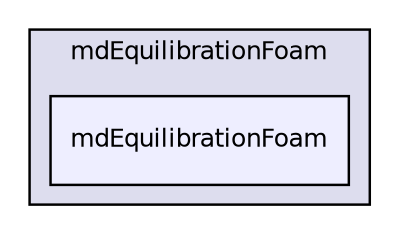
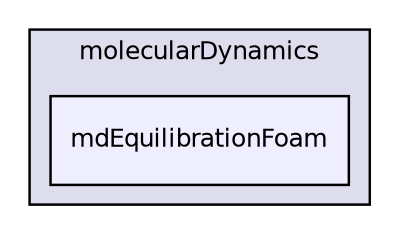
  digraph {
    compound=true
    n1 [fillcolor="#eeeeff" fontname=Helvetica fontsize=10 label=mdEquilibrationFoam pencolor=black shape=box style=filled]
    subgraph cluster_1 {
      bgcolor="#ddddee"
      fontname=Helvetica
      fontsize=10
-     label=mdEquilibrationFoam
+     label=molecularDynamics
      pencolor=black
      n1
    }
  }
